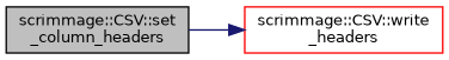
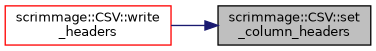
  digraph {
    rankdir=LR
    node [fontname=Helvetica fontsize=10 shape=record style=filled]
    n1 [color=black fillcolor=grey75 fontcolor=black height=0.2 label="scrimmage::CSV::set\l_column_headers" width=0.4]
    n2 [color=red fillcolor=white height=0.2 label="scrimmage::CSV::write\l_headers" width=0.4]
-   n1 -> n2 [color=midnightblue fontname=Helvetica fontsize=10 labelfontname=Helvetica labelfontsize=10 style=solid]
+   n2 -> n1 [color=midnightblue fontname=Helvetica fontsize=10 labelfontname=Helvetica labelfontsize=10 style=solid]
  }
